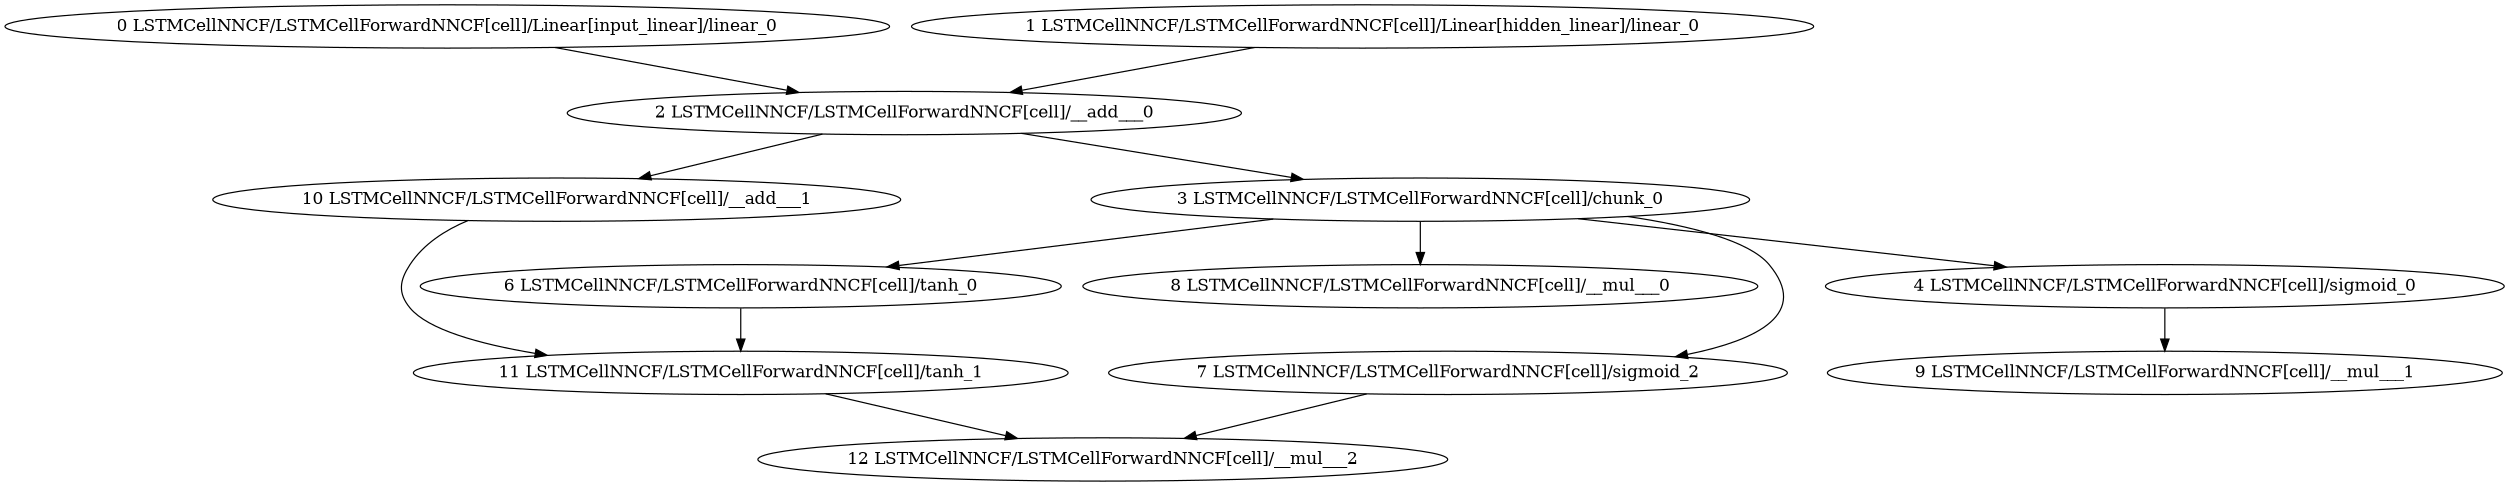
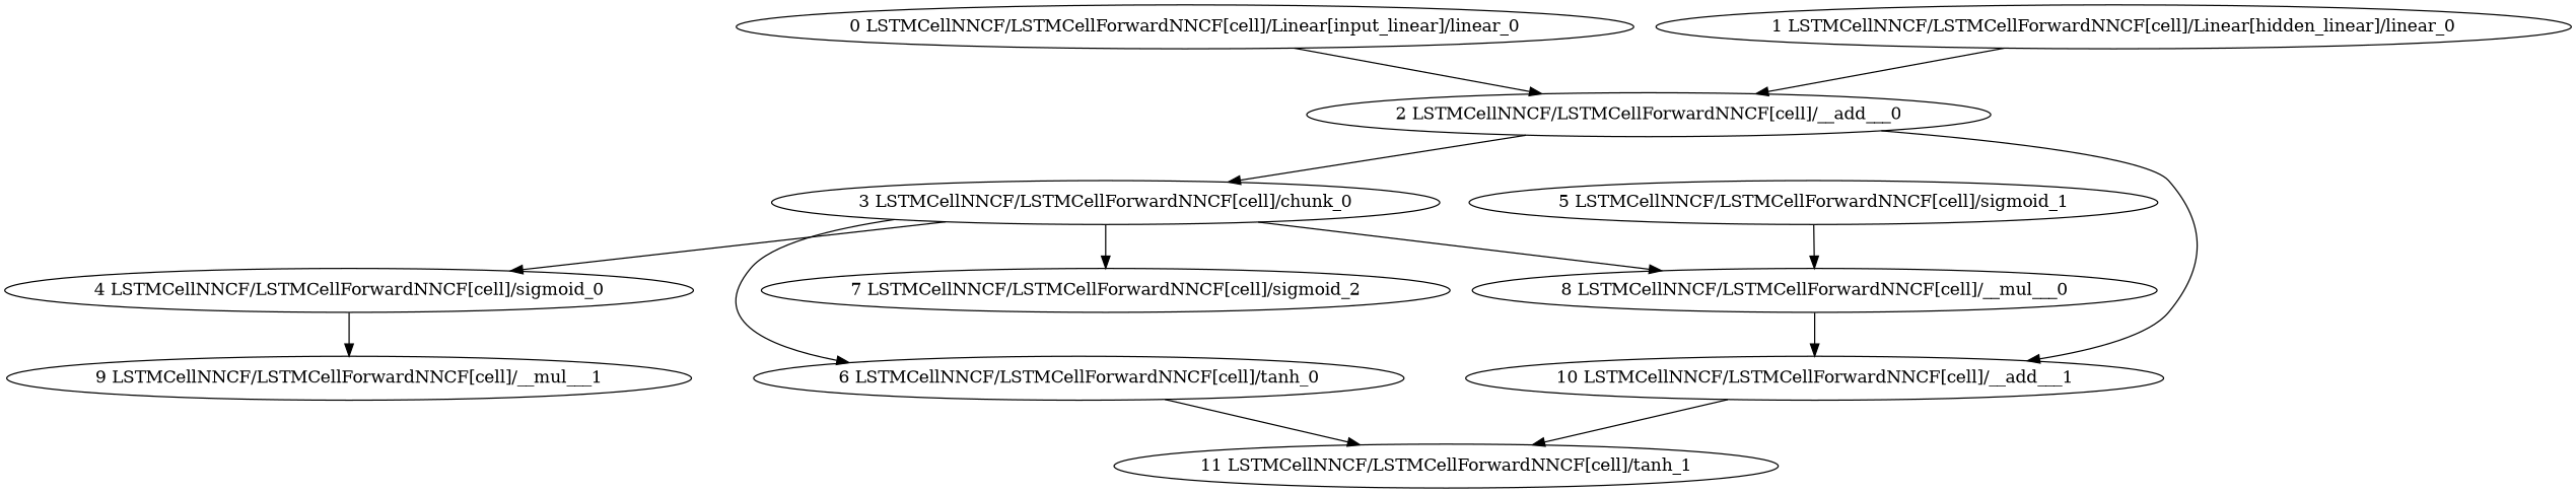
  strict digraph {
    node [type=sigmoid]
    "0 LSTMCellNNCF/LSTMCellForwardNNCF[cell]/Linear[input_linear]/linear_0" [type=linear]
    "2 LSTMCellNNCF/LSTMCellForwardNNCF[cell]/__add___0" [type=__add__]
    "3 LSTMCellNNCF/LSTMCellForwardNNCF[cell]/chunk_0" [type=chunk]
    "10 LSTMCellNNCF/LSTMCellForwardNNCF[cell]/__add___1" [type=__add__]
    "1 LSTMCellNNCF/LSTMCellForwardNNCF[cell]/Linear[hidden_linear]/linear_0" [type=linear]
    "4 LSTMCellNNCF/LSTMCellForwardNNCF[cell]/sigmoid_0"
    "6 LSTMCellNNCF/LSTMCellForwardNNCF[cell]/tanh_0" [type=tanh]
    "7 LSTMCellNNCF/LSTMCellForwardNNCF[cell]/sigmoid_2"
    "8 LSTMCellNNCF/LSTMCellForwardNNCF[cell]/__mul___0" [type=__mul__]
    "9 LSTMCellNNCF/LSTMCellForwardNNCF[cell]/__mul___1" [type=__mul__]
+   "5 LSTMCellNNCF/LSTMCellForwardNNCF[cell]/sigmoid_1"
    "11 LSTMCellNNCF/LSTMCellForwardNNCF[cell]/tanh_1" [type=tanh]
-   "12 LSTMCellNNCF/LSTMCellForwardNNCF[cell]/__mul___2" [type=__mul__]
    "0 LSTMCellNNCF/LSTMCellForwardNNCF[cell]/Linear[input_linear]/linear_0" -> "2 LSTMCellNNCF/LSTMCellForwardNNCF[cell]/__add___0"
    "2 LSTMCellNNCF/LSTMCellForwardNNCF[cell]/__add___0" -> "3 LSTMCellNNCF/LSTMCellForwardNNCF[cell]/chunk_0"
    "2 LSTMCellNNCF/LSTMCellForwardNNCF[cell]/__add___0" -> "10 LSTMCellNNCF/LSTMCellForwardNNCF[cell]/__add___1"
    "3 LSTMCellNNCF/LSTMCellForwardNNCF[cell]/chunk_0" -> "4 LSTMCellNNCF/LSTMCellForwardNNCF[cell]/sigmoid_0"
    "3 LSTMCellNNCF/LSTMCellForwardNNCF[cell]/chunk_0" -> "6 LSTMCellNNCF/LSTMCellForwardNNCF[cell]/tanh_0"
    "3 LSTMCellNNCF/LSTMCellForwardNNCF[cell]/chunk_0" -> "7 LSTMCellNNCF/LSTMCellForwardNNCF[cell]/sigmoid_2"
    "3 LSTMCellNNCF/LSTMCellForwardNNCF[cell]/chunk_0" -> "8 LSTMCellNNCF/LSTMCellForwardNNCF[cell]/__mul___0"
    "10 LSTMCellNNCF/LSTMCellForwardNNCF[cell]/__add___1" -> "11 LSTMCellNNCF/LSTMCellForwardNNCF[cell]/tanh_1"
    "1 LSTMCellNNCF/LSTMCellForwardNNCF[cell]/Linear[hidden_linear]/linear_0" -> "2 LSTMCellNNCF/LSTMCellForwardNNCF[cell]/__add___0"
    "4 LSTMCellNNCF/LSTMCellForwardNNCF[cell]/sigmoid_0" -> "9 LSTMCellNNCF/LSTMCellForwardNNCF[cell]/__mul___1"
    "6 LSTMCellNNCF/LSTMCellForwardNNCF[cell]/tanh_0" -> "11 LSTMCellNNCF/LSTMCellForwardNNCF[cell]/tanh_1"
-   "7 LSTMCellNNCF/LSTMCellForwardNNCF[cell]/sigmoid_2" -> "12 LSTMCellNNCF/LSTMCellForwardNNCF[cell]/__mul___2"
-   "11 LSTMCellNNCF/LSTMCellForwardNNCF[cell]/tanh_1" -> "12 LSTMCellNNCF/LSTMCellForwardNNCF[cell]/__mul___2"
+   "8 LSTMCellNNCF/LSTMCellForwardNNCF[cell]/__mul___0" -> "10 LSTMCellNNCF/LSTMCellForwardNNCF[cell]/__add___1"
+   "5 LSTMCellNNCF/LSTMCellForwardNNCF[cell]/sigmoid_1" -> "8 LSTMCellNNCF/LSTMCellForwardNNCF[cell]/__mul___0"
  }
